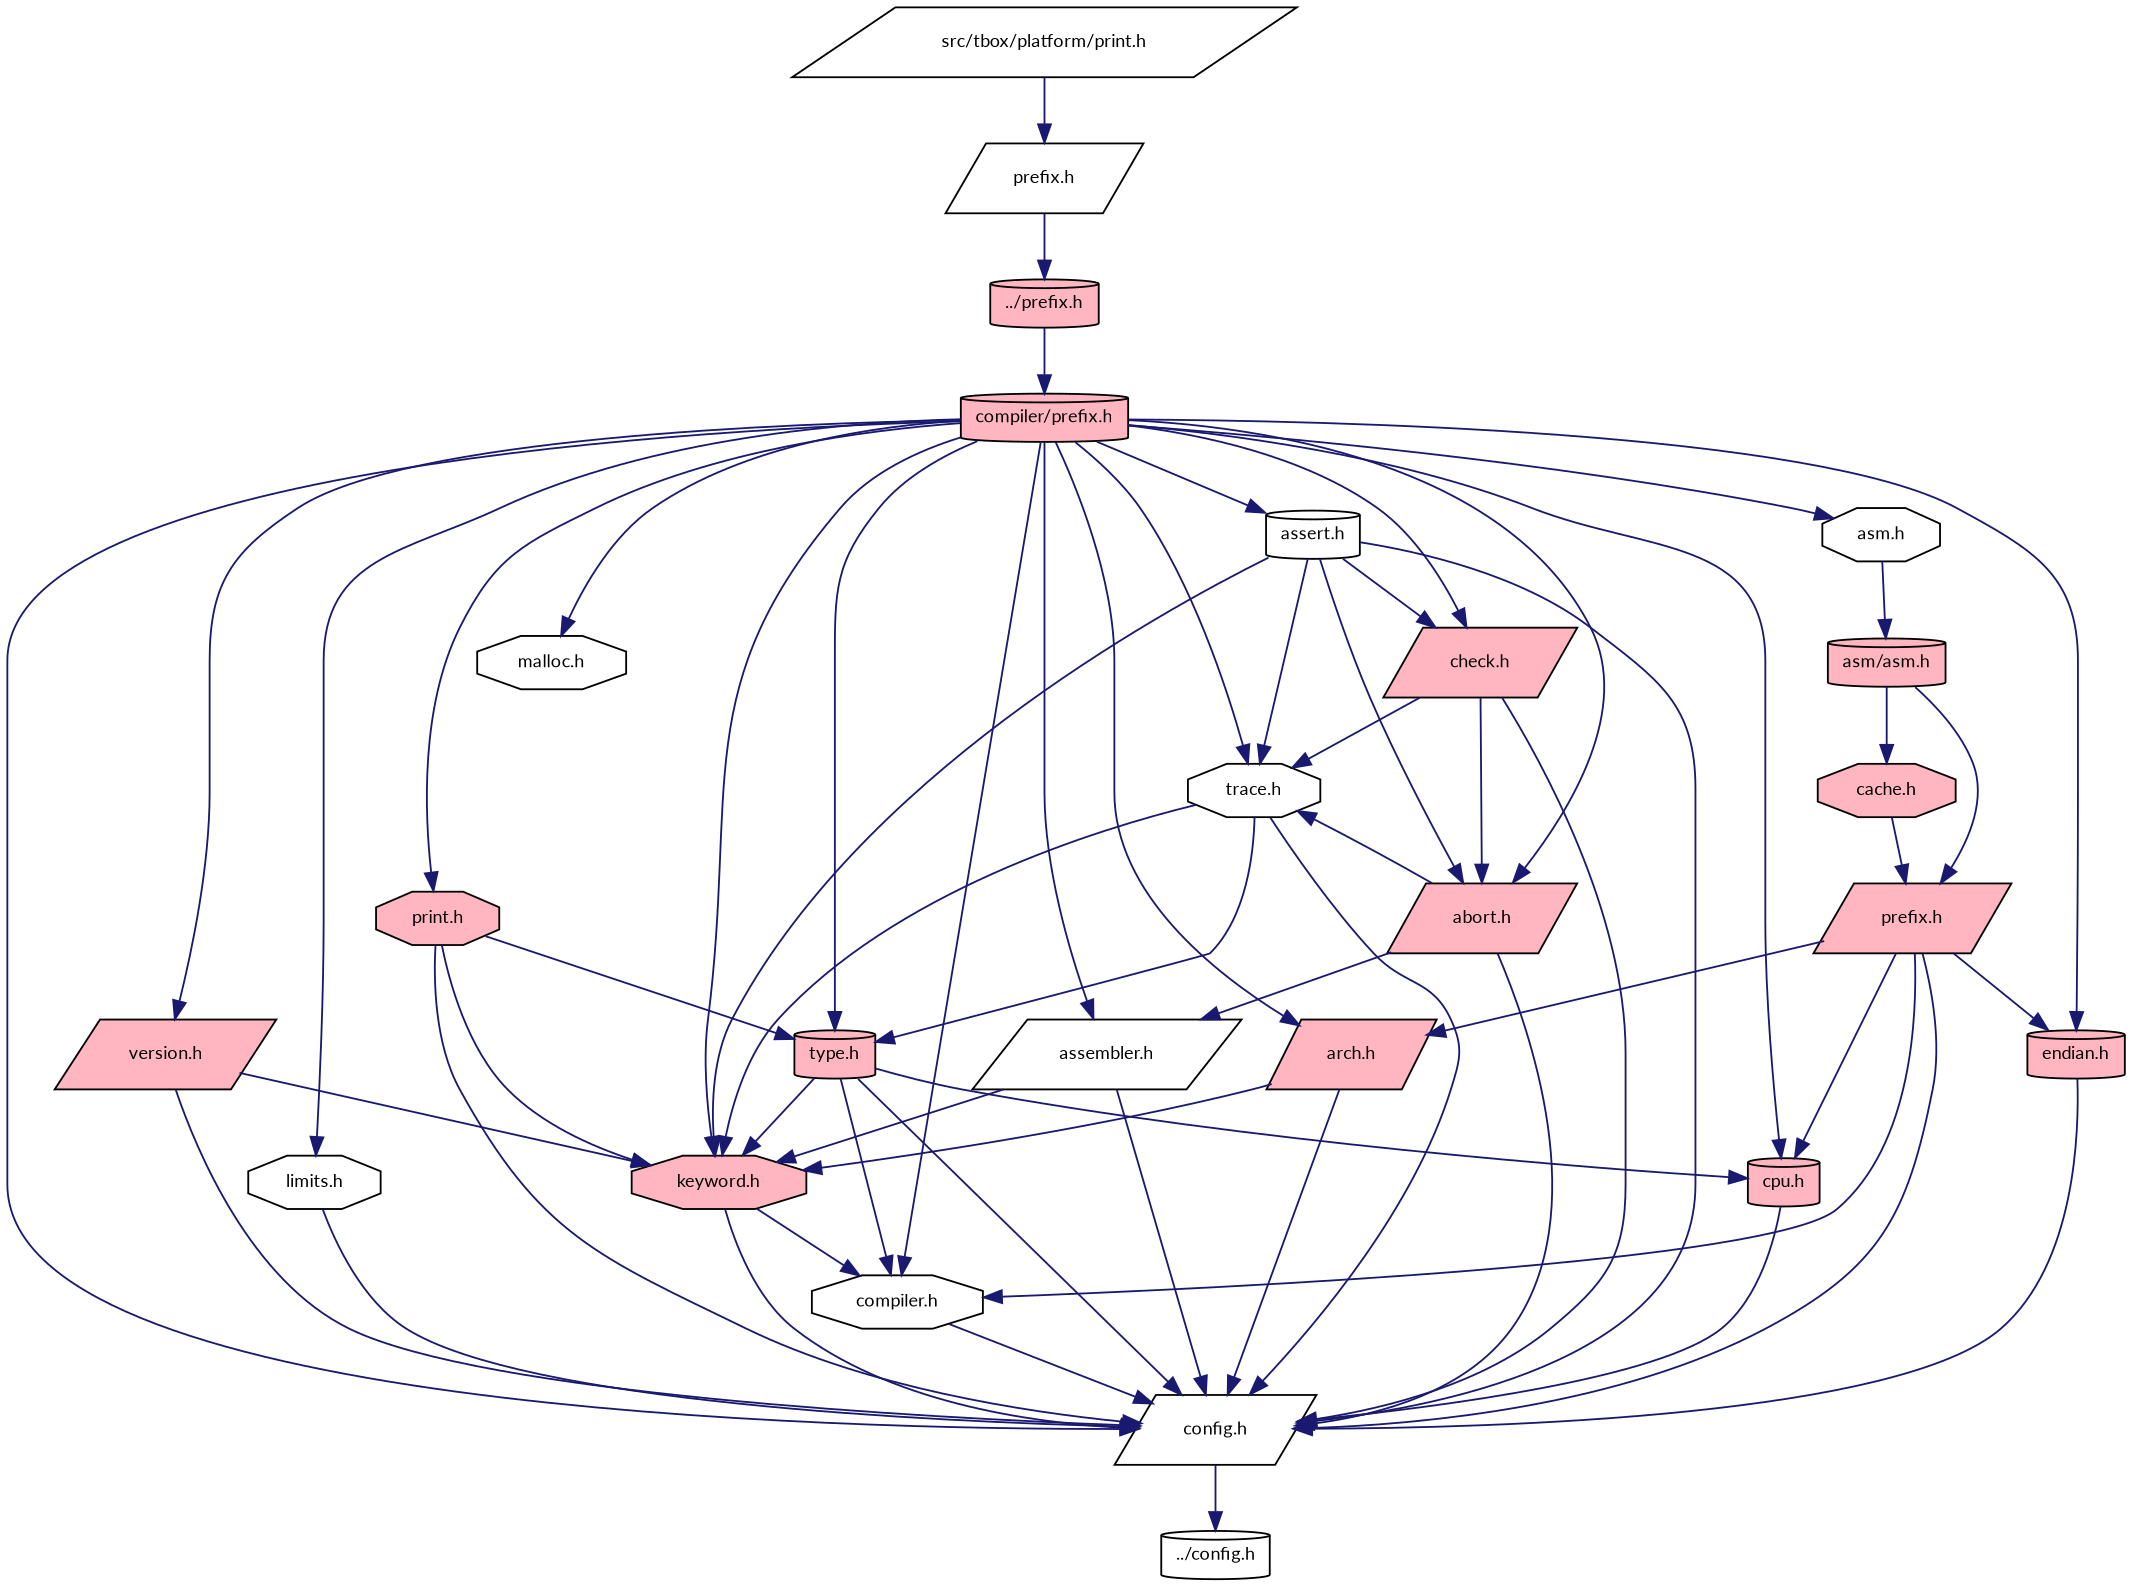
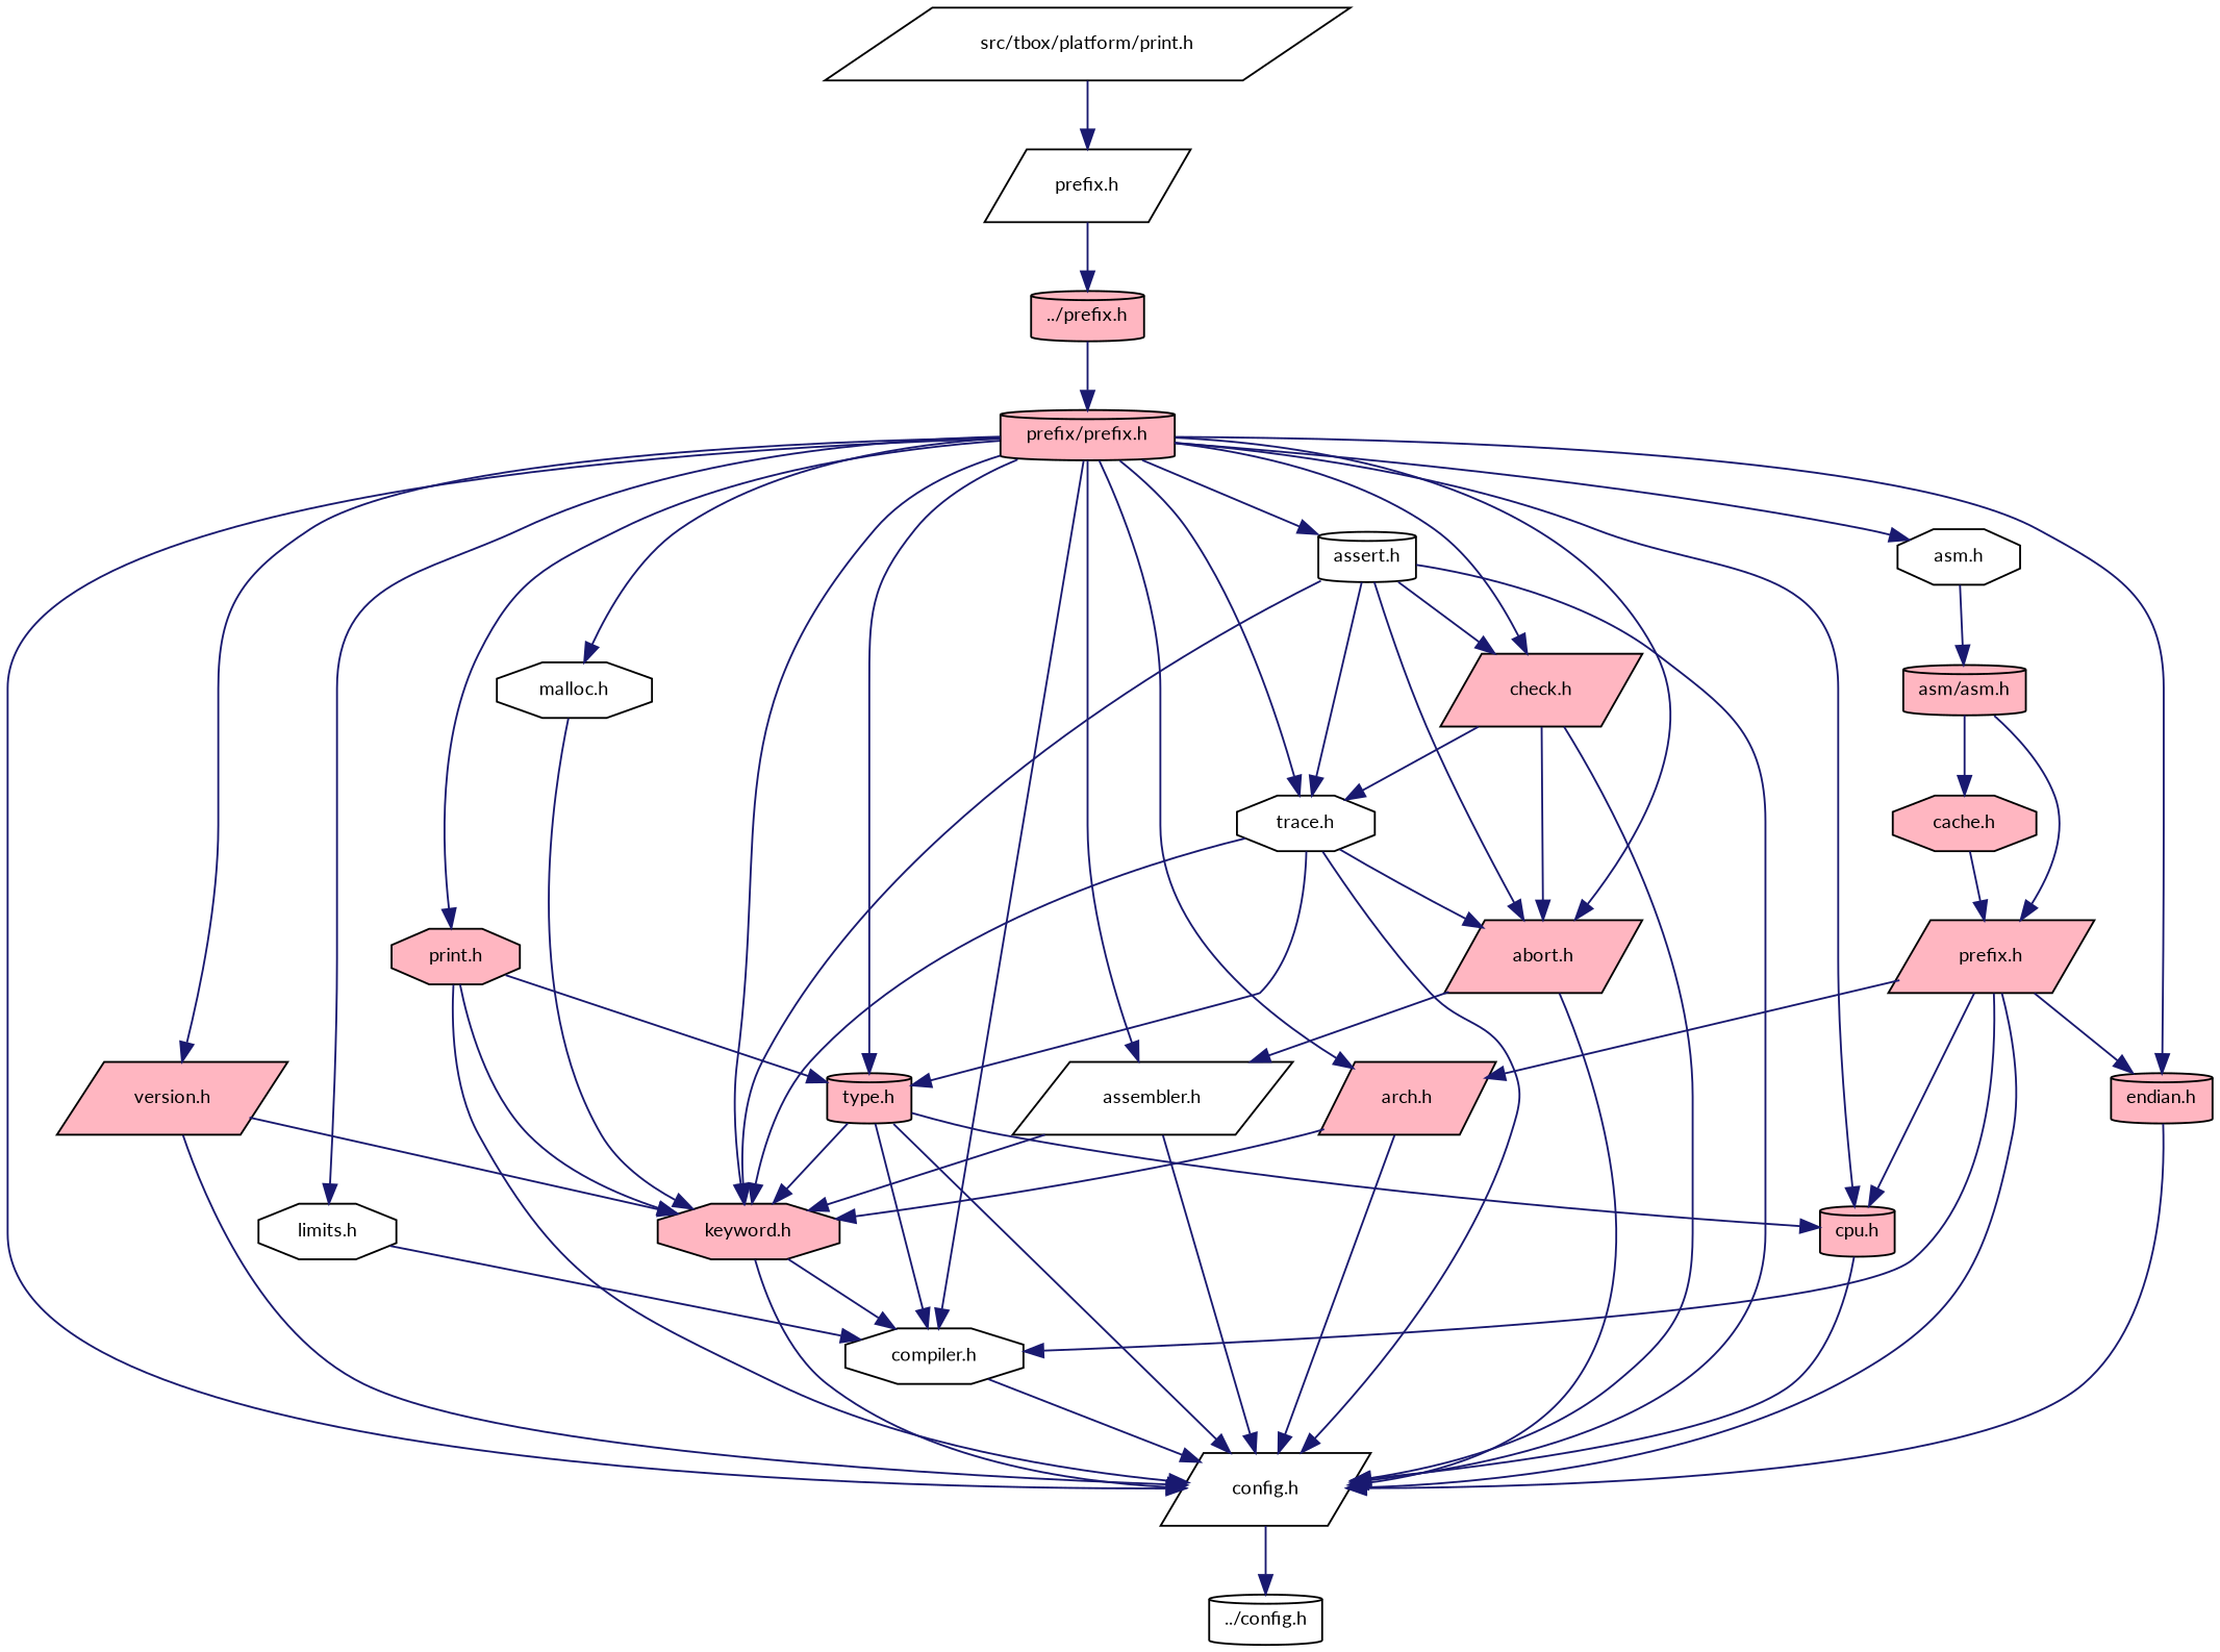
  digraph {
    fontname=Lato
    node [color=black fillcolor=lightpink fontname=Lato fontsize=10 shape=parallelogram style=filled]
    edge [color=midnightblue fontname=Lato fontsize=10 labelfontname=CourierNew labelfontsize=10 style=solid]
    n1 [fillcolor=white fontcolor=black height=0.2 label="src/tbox/platform/print.h" width=0.4]
    n2 [fillcolor=white height=0.2 label="prefix.h" width=0.4]
    n3 [height=0.2 label="../prefix.h" shape=cylinder width=0.4]
-   n4 [height=0.2 label="compiler/prefix.h" shape=cylinder width=0.4]
+   n4 [height=0.2 label="prefix/prefix.h" shape=cylinder width=0.4]
    n5 [fillcolor=white height=0.2 label="config.h" width=0.4]
    n6 [height=0.2 label="cpu.h" shape=cylinder width=0.4]
    n7 [height=0.2 label="arch.h" width=0.4]
    n8 [height=0.2 label="keyword.h" shape=octagon width=0.4]
    n9 [fillcolor=white height=0.2 label="compiler.h" shape=octagon width=0.4]
    n10 [height=0.2 label="type.h" shape=cylinder width=0.4]
    n11 [fillcolor=white height=0.2 label="limits.h" shape=octagon width=0.4]
    n12 [height=0.2 label="endian.h" shape=cylinder width=0.4]
    n13 [height=0.2 label="version.h" width=0.4]
    n14 [fillcolor=white height=0.2 label="assembler.h" width=0.4]
    n15 [fillcolor=white height=0.2 label="trace.h" shape=octagon width=0.4]
    n16 [height=0.2 label="abort.h" width=0.4]
    n17 [height=0.2 label="check.h" width=0.4]
    n18 [fillcolor=white height=0.2 label="assert.h" shape=cylinder width=0.4]
    n19 [fillcolor=white height=0.2 label="malloc.h" shape=octagon width=0.4]
    n20 [height=0.2 label="print.h" shape=octagon width=0.4]
    n21 [fillcolor=white height=0.2 label="asm.h" shape=octagon width=0.4]
    n22 [fillcolor=white height=0.2 label="../config.h" shape=cylinder width=0.4]
    n23 [height=0.2 label="asm/asm.h" shape=cylinder width=0.4]
    n24 [height=0.2 label="prefix.h" width=0.4]
    n25 [height=0.2 label="cache.h" shape=octagon width=0.4]
    n1 -> n2
    n2 -> n3
    n3 -> n4
    n4 -> n5
    n4 -> n6
    n4 -> n7
    n4 -> n8
    n4 -> n9
    n4 -> n10
    n4 -> n11
    n4 -> n12
    n4 -> n13
    n4 -> n14
    n4 -> n15
    n4 -> n16
    n4 -> n17
    n4 -> n18
    n4 -> n19
    n4 -> n20
    n4 -> n21
    n5 -> n22
    n6 -> n5
    n7 -> n5
    n7 -> n8
    n8 -> n5
    n8 -> n9
    n9 -> n5
    n10 -> n5
    n10 -> n6
    n10 -> n8
    n10 -> n9
-   n11 -> n5
+   n11 -> n9
    n12 -> n5
    n13 -> n5
    n13 -> n8
    n14 -> n5
    n14 -> n8
    n15 -> n5
    n15 -> n8
    n15 -> n10
    n16 -> n5
    n16 -> n14
-   n16 -> n15
+   n15 -> n16
    n17 -> n5
    n17 -> n15
    n17 -> n16
    n18 -> n5
    n18 -> n8
    n18 -> n15
    n18 -> n16
    n18 -> n17
+   n19 -> n8
    n20 -> n5
    n20 -> n8
    n20 -> n10
    n21 -> n23
    n23 -> n24
    n23 -> n25
    n24 -> n5
    n24 -> n6
    n24 -> n7
    n24 -> n9
    n24 -> n12
    n25 -> n24
  }
